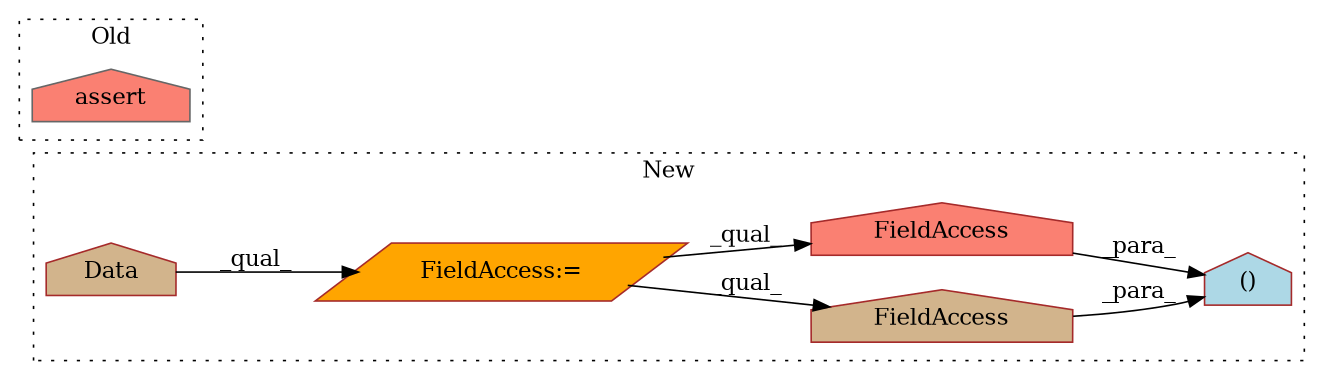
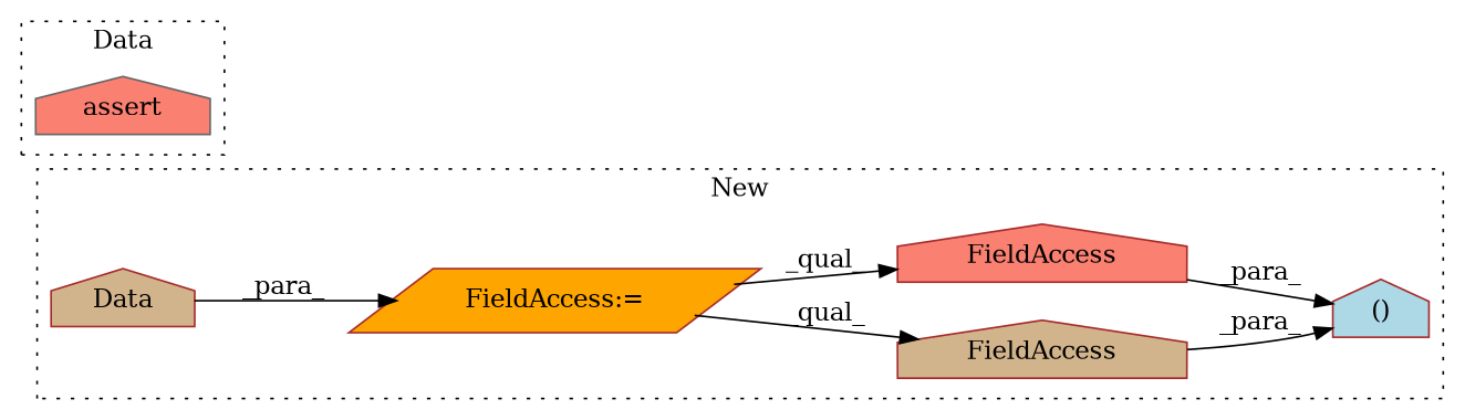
  digraph {
    rankdir=LR
    node [a=32 color=brown fillcolor=tan s=806 shape=house style=filled]
    n1 [l="5,1" label=Data s="707,734"]
    n2 [a=7 fillcolor=orange l=1 label="FieldAccess:=" s=706 shape=parallelogram]
    n3 [a=106 fillcolor=lightblue l=34 label="()"]
    n4 [a=22 l=13 label=FieldAccess s=827]
    n5 [a=22 fillcolor=salmon l=8 label=FieldAccess]
    n6 [color=gray40 fillcolor=salmon l="13,1" label=assert s="1263,1303"]
    subgraph cluster_1 {
      label=New
      style=dotted
      n1
      n2
      n3
      n4
      n5
    }
    subgraph cluster_2 {
-     label=Old
+     label=Data
      style=dotted
      n6
    }
-   n1 -> n2 [label=_qual_]
+   n1 -> n2 [label=_para_]
    n2 -> n4 [label=_qual_]
    n2 -> n5 [label=_qual_]
    n4 -> n3 [label=_para_]
    n5 -> n3 [label=_para_]
  }
